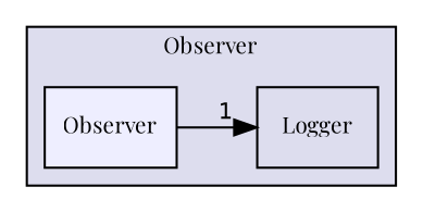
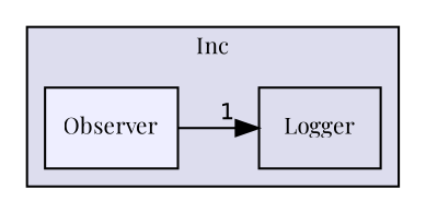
  digraph {
    compound=true
    rankdir=LR
    fontname="Playfair Display"
    node [fontname="Playfair Display" fontsize=10 shape=box]
    n1 [label=Logger]
    n2 [fillcolor="#eeeeff" label=Observer pencolor=black style=filled]
    subgraph cluster_1 {
      bgcolor="#ddddee"
      fontsize=10
-     label=Observer
+     label=Inc
      pencolor=black
      n1
      n2
    }
    n2 -> n1 [headlabel=1 labeldistance=1.5 labelfontname=Helvetica labelfontsize=10 fontname="Playfair Display"]
  }
